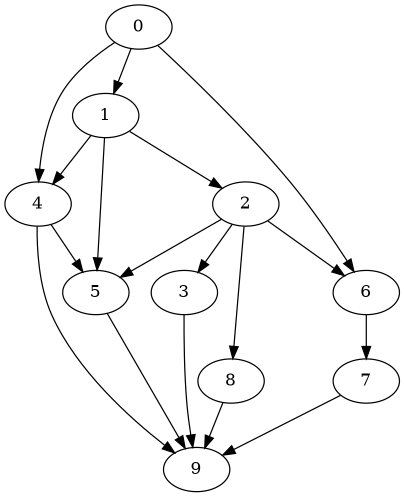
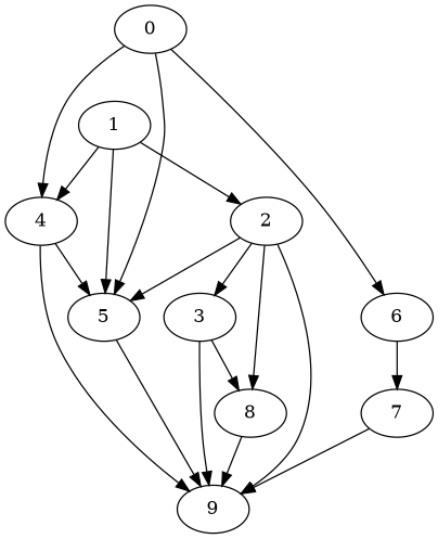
  digraph {
    node [Weight=8]
    edge [Weight=58]
    0 [Weight=10]
    1 [Weight=3]
    4 [Weight=5]
    6 [Weight=7]
    2 [Weight=2]
    5 [Weight=6]
    9 [Weight=4]
    7 [Weight=9]
    8
    3
-   0 -> 1 [Weight=52]
+   0 -> 5 [Weight=52]
    0 -> 4
    0 -> 6 [Weight=29]
    1 -> 4 [Weight=23]
    1 -> 2 [Weight=35]
    1 -> 5 [Weight=23]
    4 -> 5 [Weight=29]
    4 -> 9 [Weight=17]
    6 -> 7 [Weight=41]
-   2 -> 6 [Weight=29]
+   2 -> 9 [Weight=29]
    2 -> 5 [Weight=12]
    2 -> 8
    2 -> 3 [Weight=35]
    5 -> 9
    7 -> 9 [Weight=17]
    8 -> 9 [Weight=35]
    3 -> 9 [Weight=23]
+   3 -> 8 [Weight=46]
  }
